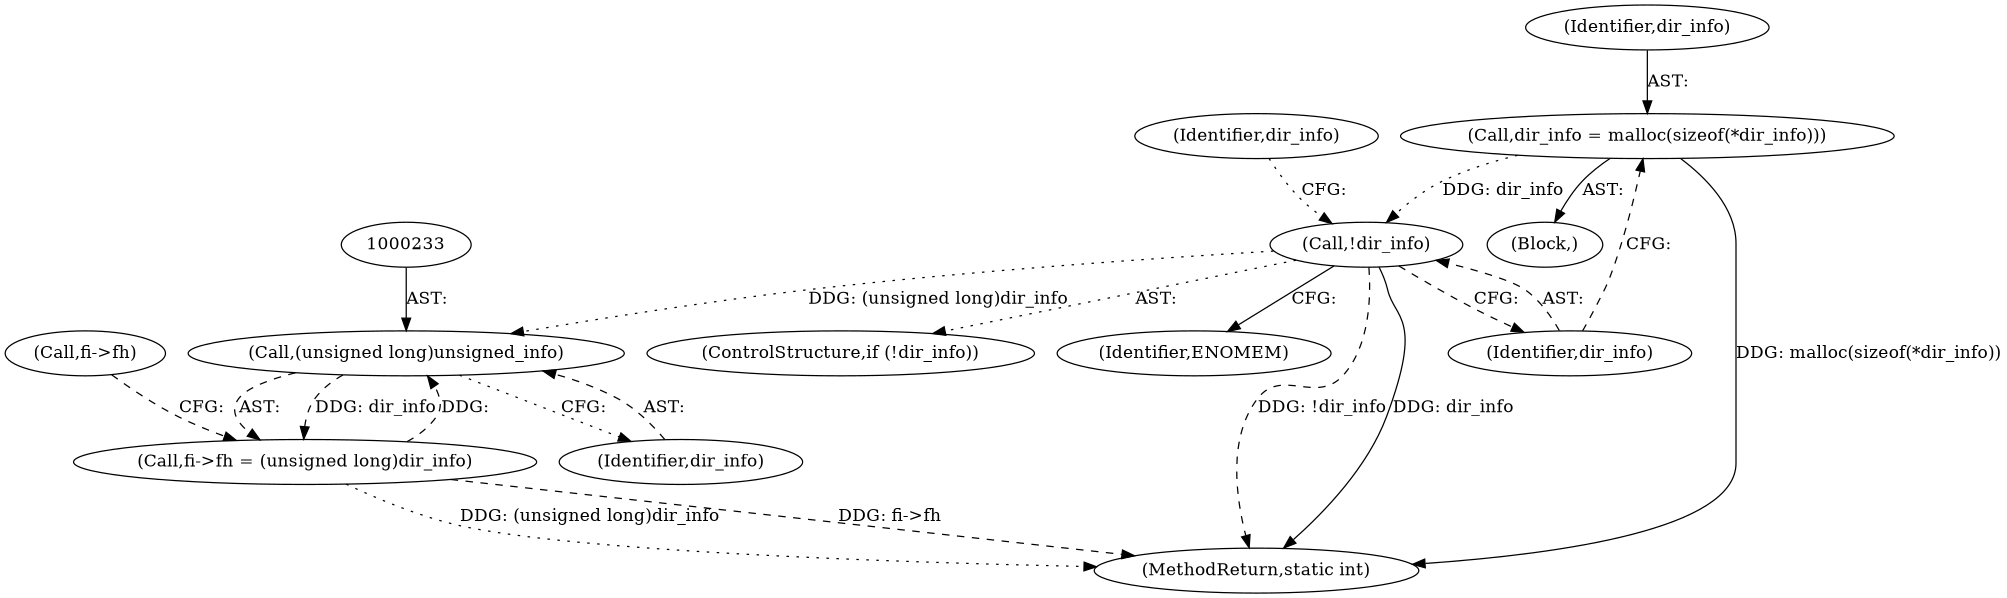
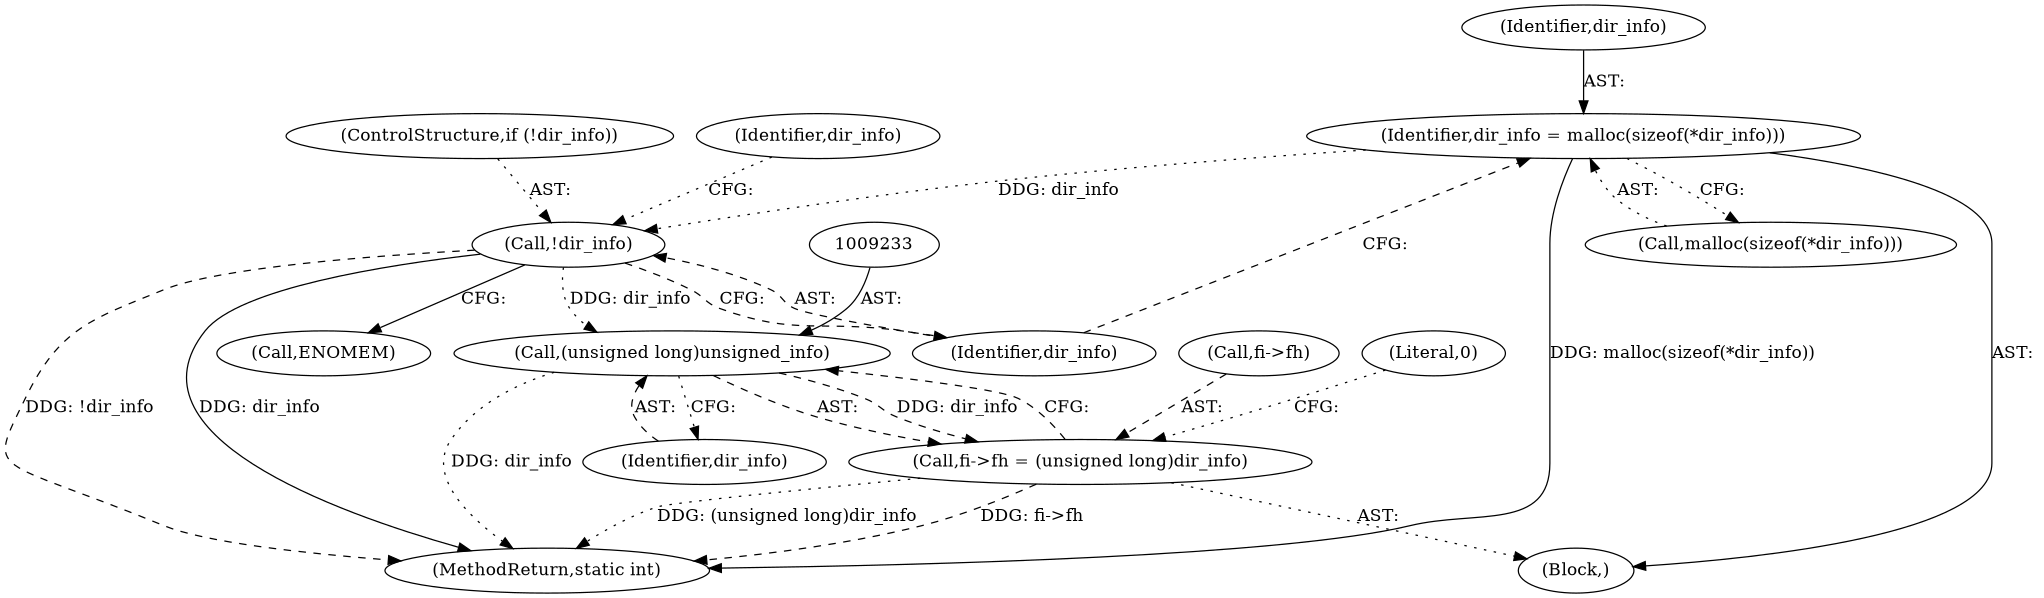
  digraph {
    edge [style=dotted]
-   n1 [label="(Call,dir_info = malloc(sizeof(*dir_info)))"]
+   n1 [label="(Identifier,dir_info = malloc(sizeof(*dir_info)))"]
    n2 [label="(Call,!dir_info)"]
+   n3 [label="(Call,malloc(sizeof(*dir_info)))"]
    n4 [label="(Block,)"]
    n5 [label="(MethodReturn,static int)"]
    n6 [label="(Call,(unsigned long)unsigned_info)"]
    n7 [label="(Identifier,dir_info)"]
    n8 [label="(ControlStructure,if (!dir_info))"]
-   n9 [label="(Identifier,ENOMEM)"]
+   n9 [label="(Call,ENOMEM)"]
    n10 [label="(Call,fi->fh = (unsigned long)dir_info)"]
    n11 [label="(Identifier,dir_info)"]
    n12 [label="(Identifier,dir_info)"]
    n13 [label="(Call,fi->fh)"]
+   n14 [label="(Literal,0)"]
    n15 [label="(Identifier,dir_info)"]
-   1000233
+   1000233 [label=1009233]
    n1 -> n2 [label="DDG: dir_info"]
+   n1 -> n3 [label="CFG: "]
    n1 -> n4 [label="AST: " style=solid]
    n1 -> n5 [label="DDG: malloc(sizeof(*dir_info))" style=solid]
    n2 -> n5 [label="DDG: !dir_info" style=dashed]
    n2 -> n5 [label="DDG: dir_info" style=solid]
-   n2 -> n6 [label="DDG: (unsigned long)dir_info"]
+   n2 -> n6 [label="DDG: dir_info"]
    n2 -> n7 [label="CFG: " style=dashed]
-   n2 -> n8 [label="AST: "]
+   n8 -> n2 [label="AST: "]
    n2 -> n9 [label="CFG: " style=solid]
+   n3 -> n1 [label="AST: "]
+   n6 -> n5 [label="DDG: dir_info"]
    n6 -> n10 [label="AST: " style=dashed]
    n6 -> n10 [label="DDG: dir_info" style=dashed]
    n6 -> n11 [label="CFG: "]
    n7 -> n1 [label="CFG: " style=dashed]
    n7 -> n2 [label="AST: " style=dashed]
+   n10 -> n4 [label="AST: "]
    n10 -> n5 [label="DDG: fi->fh" style=dashed]
    n10 -> n5 [label="DDG: (unsigned long)dir_info"]
-   n10 -> n6 [label="DDG: " style=dashed]
+   n10 -> n6 [label="CFG: " style=dashed]
    n11 -> n6 [label="AST: " style=dashed]
    n12 -> n1 [label="AST: " style=solid]
-   n13 -> n10 [label="CFG: " style=dashed]
+   n13 -> n10 [label="AST: " style=dashed]
+   n14 -> n10 [label="CFG: "]
    n15 -> n2 [label="CFG: "]
    1000233 -> n6 [label="AST: " style=solid]
  }
